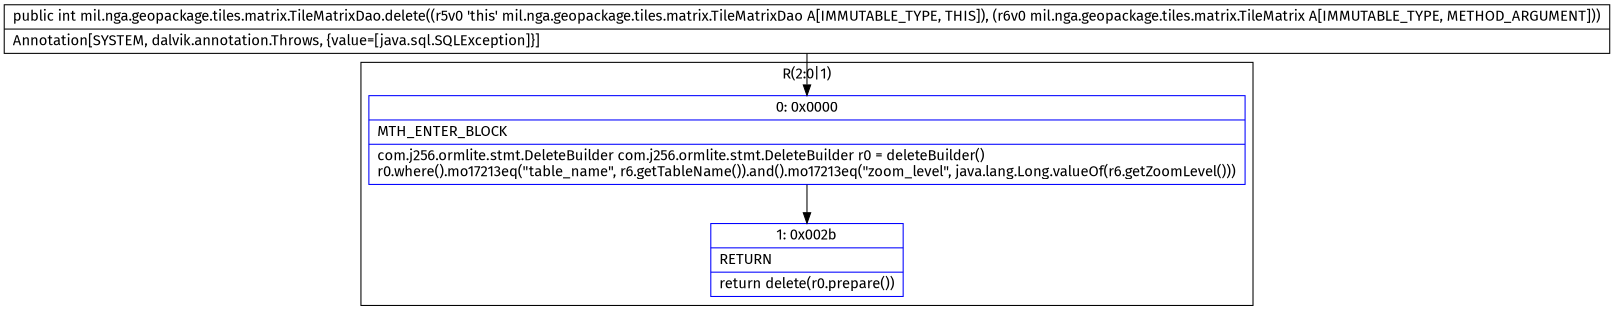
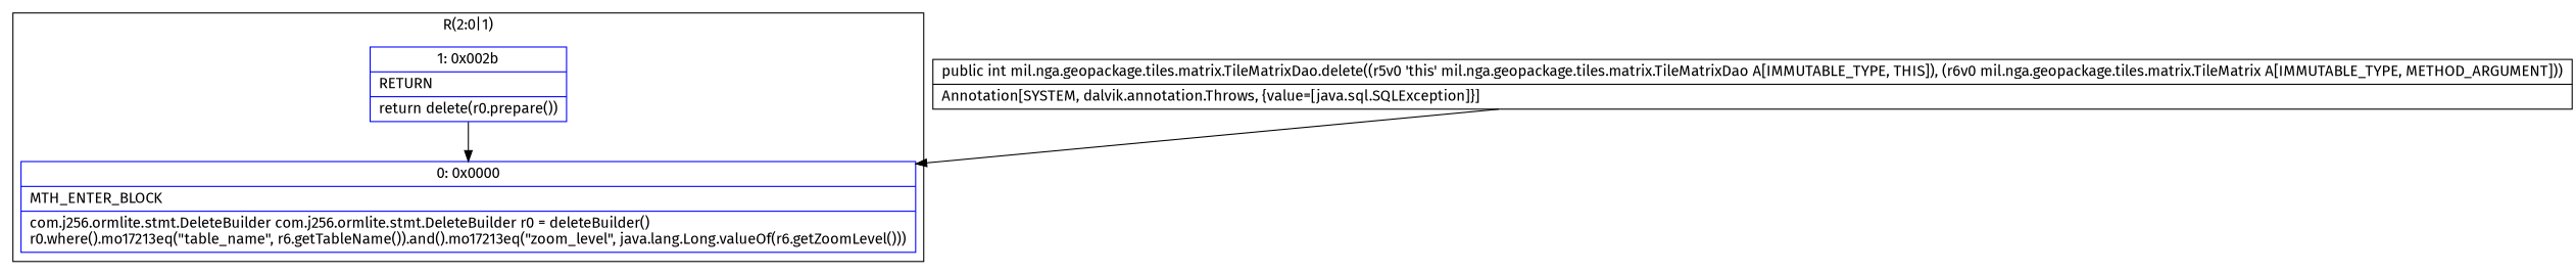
  digraph {
    fontname="Fira Sans"
    node [color=blue shape=record fontname="Fira Sans"]
    edge [fontname="Fira Sans"]
    n1 [label="{0\:\ 0x0000|MTH_ENTER_BLOCK\l|com.j256.ormlite.stmt.DeleteBuilder com.j256.ormlite.stmt.DeleteBuilder r0 = deleteBuilder()\lr0.where().mo17213eq(\"table_name\", r6.getTableName()).and().mo17213eq(\"zoom_level\", java.lang.Long.valueOf(r6.getZoomLevel()))\l}"]
    n2 [label="{1\:\ 0x002b|RETURN\l|return delete(r0.prepare())\l}"]
    n3 [label="{public int mil.nga.geopackage.tiles.matrix.TileMatrixDao.delete((r5v0 'this' mil.nga.geopackage.tiles.matrix.TileMatrixDao A[IMMUTABLE_TYPE, THIS]), (r6v0 mil.nga.geopackage.tiles.matrix.TileMatrix A[IMMUTABLE_TYPE, METHOD_ARGUMENT]))  | Annotation[SYSTEM, dalvik.annotation.Throws, \{value=[java.sql.SQLException]\}]\l}" color=""]
    subgraph cluster_1 {
      label="R(2:0|1)"
      n1
      n2
    }
-   n1 -> n2
+   n2 -> n1
    n3 -> n1
  }
